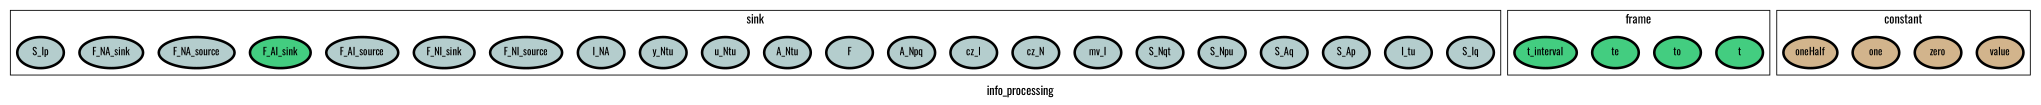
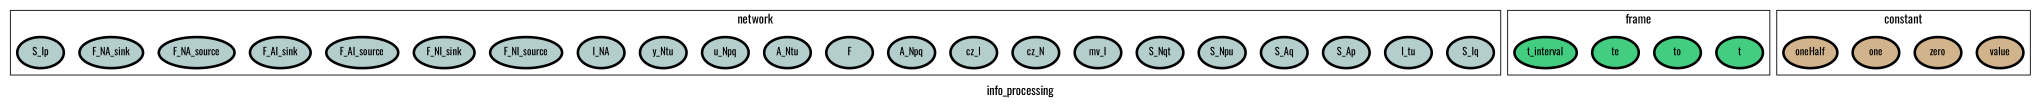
  digraph {
    label=info_processing
    rankdir=TB
    fontname=Oswald
    node [fillcolor=lightcyan3 fontsize=12 penwidth=3 style=filled fontname=Oswald]
    n1 [label=S_Iq]
    n2 [label=I_tu]
    n3 [label=S_Ap]
    n4 [label=S_Aq]
    n5 [label=S_Npu]
    n6 [label=S_Nqt]
    n7 [label=mv_I]
    n8 [label=cz_N]
    n9 [label=cz_I]
    n10 [label=A_Npq]
    n11 [label=F]
    n12 [label=A_Ntu]
-   n13 [label=u_Ntu]
+   n13 [label=u_Npq]
    n14 [label=y_Ntu]
    n15 [label=I_NA]
    n16 [label=F_NI_source]
    n17 [label=F_NI_sink]
    n18 [label=F_AI_source]
-   n19 [fillcolor=seagreen3 label=F_AI_sink]
+   n19 [label=F_AI_sink]
    n20 [label=F_NA_source]
    n21 [label=F_NA_sink]
    n22 [label=S_Ip]
    n23 [fillcolor=seagreen3 label=t]
    n24 [fillcolor=seagreen3 label=to]
    n25 [fillcolor=seagreen3 label=te]
    n26 [fillcolor=seagreen3 label=t_interval]
    n27 [fillcolor=tan label=value]
    n28 [fillcolor=tan label=zero]
    n29 [fillcolor=tan label=one]
    n30 [fillcolor=tan label=oneHalf]
    subgraph cluster_1 {
-     label=sink
+     label=network
      n1
      n2
      n3
      n4
      n5
      n6
      n7
      n8
      n9
      n10
      n11
      n12
      n13
      n14
      n15
      n16
      n17
      n18
      n19
      n20
      n21
      n22
    }
    subgraph cluster_2 {
      label=frame
      n23
      n24
      n25
      n26
    }
    subgraph cluster_3 {
      label=state
    }
    subgraph cluster_4 {
      label=constant
      n27
      n28
      n29
      n30
    }
  }
